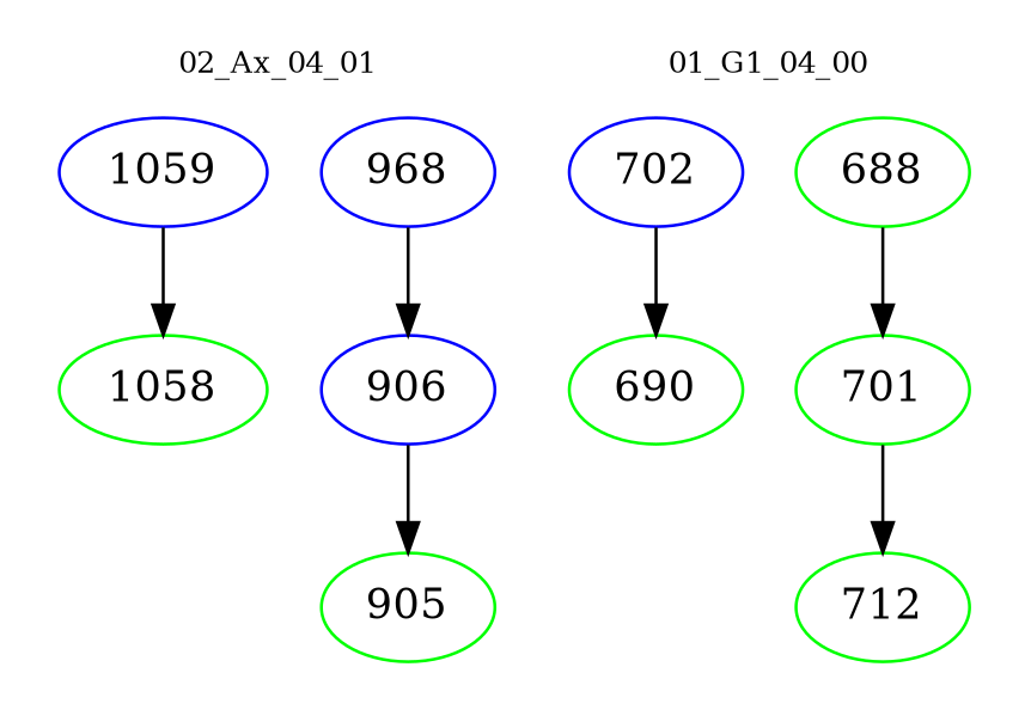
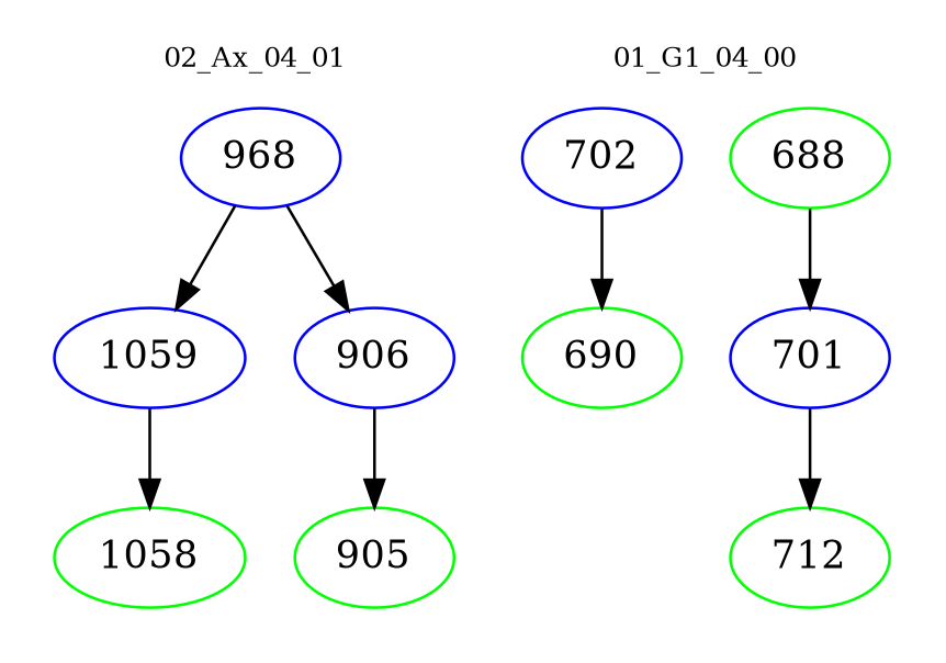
  digraph {
    node [color=blue]
    edge [color=black]
    n1 [label=968]
    n2 [label=1059]
    n3 [label=906]
    n4 [color=green label=1058]
    n5 [color=green label=905]
    n6 [color=green label=688]
    n7 [label=702]
-   n8 [color=green label=701]
+   n8 [label=701]
    n9 [color=green label=690]
    n10 [color=green label=712]
    subgraph cluster_1 {
      color=white
      fontsize=10
      label="02_Ax_04_01"
      n1
      n2
      n3
      n4
      n5
    }
    subgraph cluster_2 {
      color=white
      fontsize=10
      label="01_G1_04_00"
      n6
      n7
      n8
      n9
      n10
    }
+   n1 -> n2
    n1 -> n3
    n2 -> n4
    n3 -> n5
    n6 -> n8
    n7 -> n9
    n8 -> n10
  }
